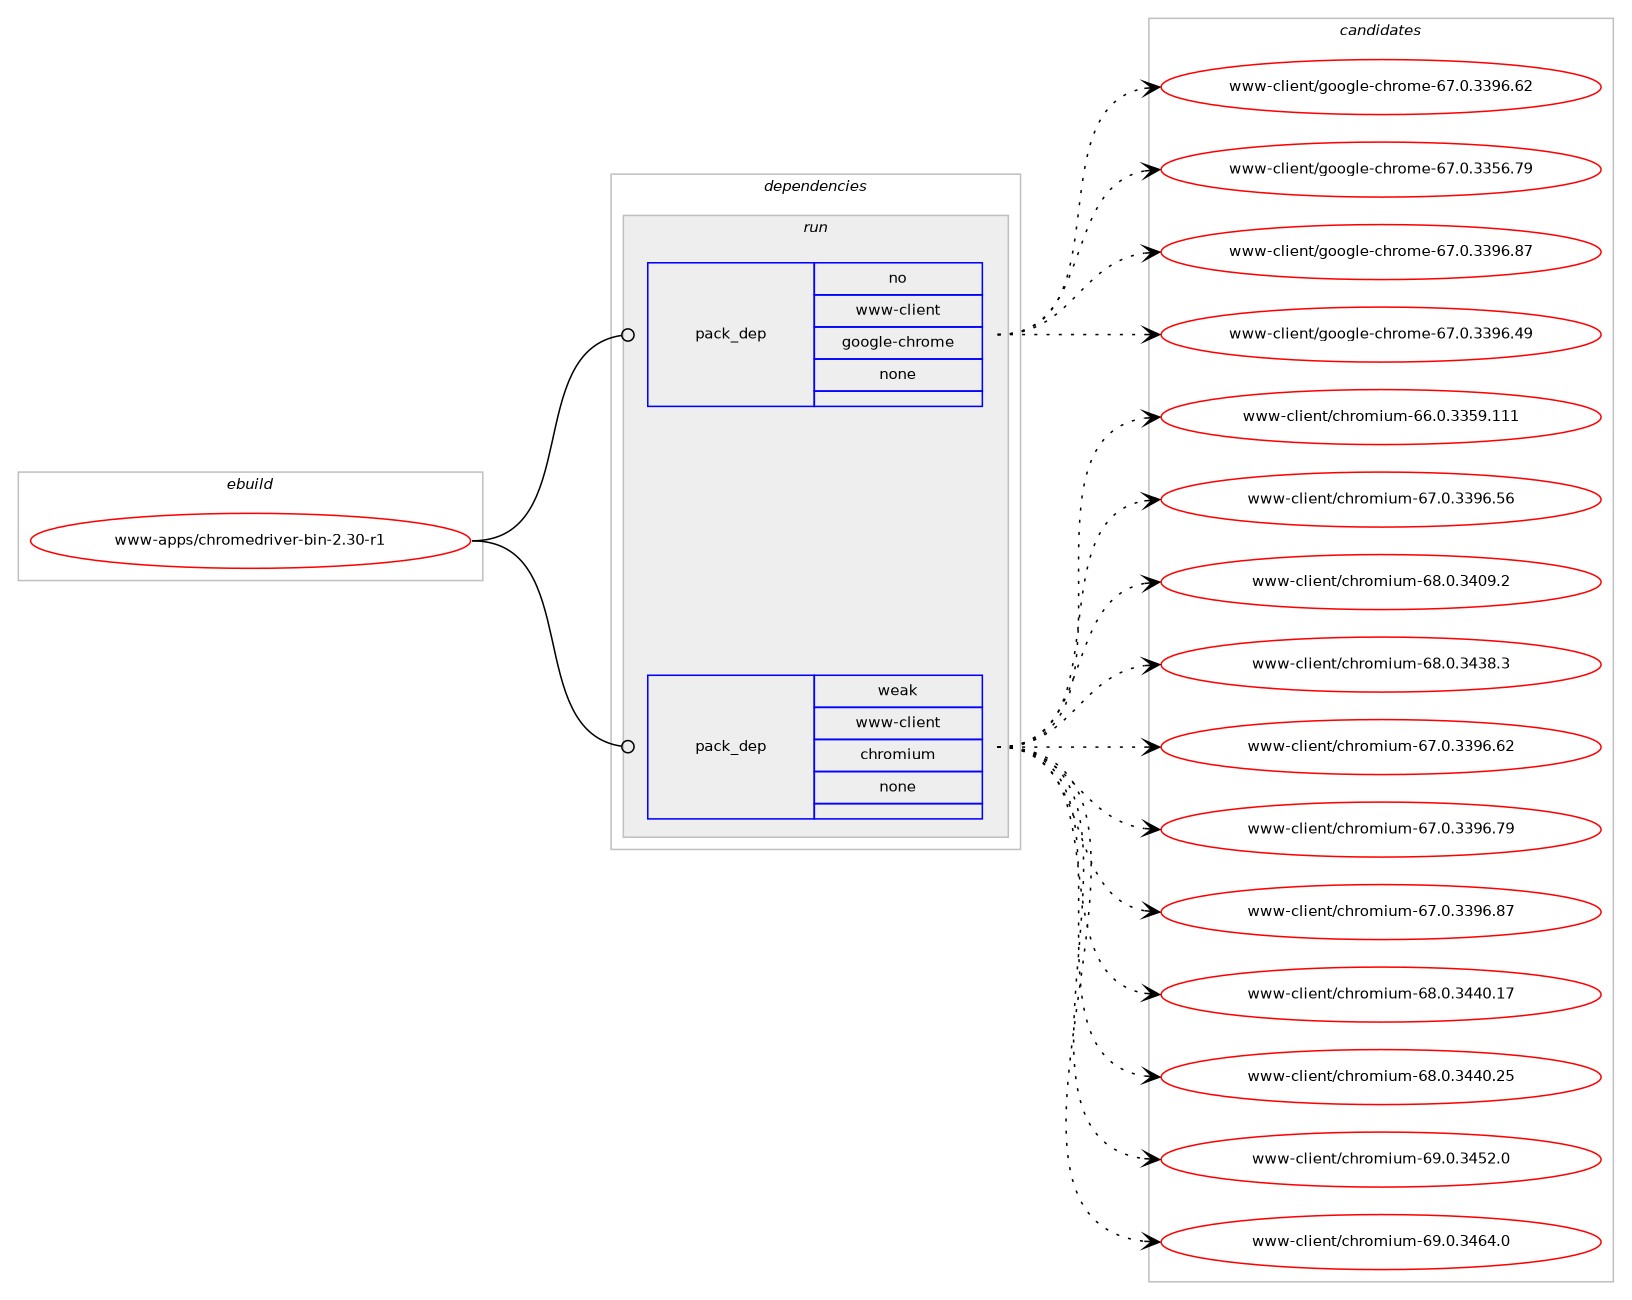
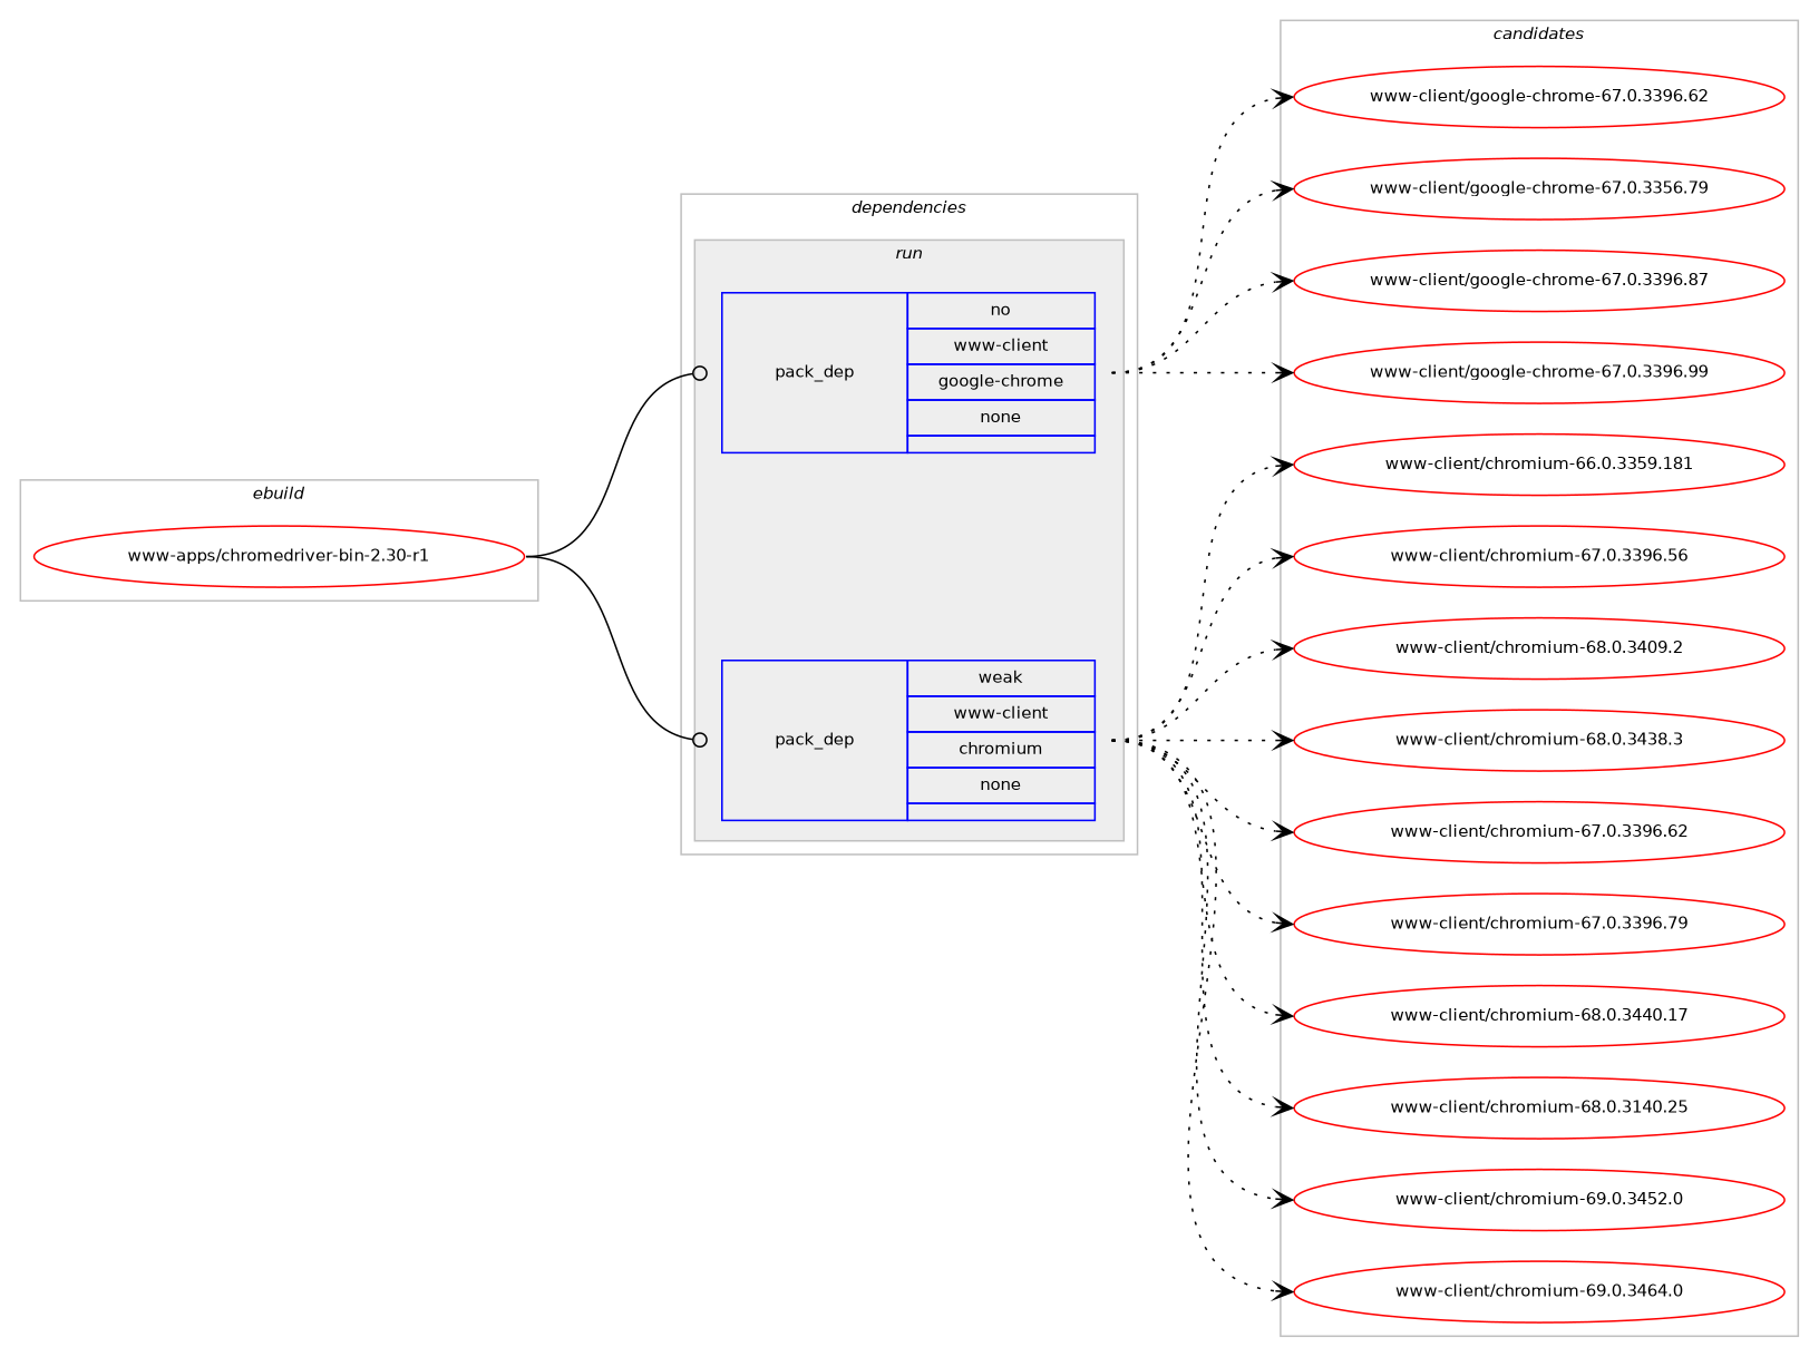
  digraph {
    compound=true
    concentrate=true
    fontname=Helvetica
    fontsize=10
    newrank=true
    rankdir=LR
    ranksep=1.5
    node [color=red fontname=Helvetica fontsize=10]
    edge [arrowhead=vee headport=w style=dotted tailport=e weight=100]
    n1 [label="www-apps/chromedriver-bin-2.30-r1" width=4]
    n2 [color=blue label=<<TABLE BORDER="0" CELLBORDER="1" CELLSPACING="0" CELLPADDING="4" WIDTH="220"><TR><TD ROWSPAN="6" CELLPADDING="30">pack_dep</TD></TR><TR><TD WIDTH="110">no</TD></TR><TR><TD>www-client</TD></TR><TR><TD>google-chrome</TD></TR><TR><TD>none</TD></TR><TR><TD></TD></TR></TABLE>> shape=none]
    n3 [color=blue label=<<TABLE BORDER="0" CELLBORDER="1" CELLSPACING="0" CELLPADDING="4" WIDTH="220"><TR><TD ROWSPAN="6" CELLPADDING="30">pack_dep</TD></TR><TR><TD WIDTH="110">weak</TD></TR><TR><TD>www-client</TD></TR><TR><TD>chromium</TD></TR><TR><TD>none</TD></TR><TR><TD></TD></TR></TABLE>> shape=none]
    n4 [label="www-client/google-chrome-67.0.3396.62" width=4]
    n5 [label="www-client/google-chrome-67.0.3356.79" width=4]
    n6 [label="www-client/google-chrome-67.0.3396.87" width=4]
-   n7 [label="www-client/google-chrome-67.0.3396.49" width=4]
-   n8 [label="www-client/chromium-66.0.3359.111" width=4]
+   n7 [label="www-client/google-chrome-67.0.3396.99" width=4]
+   n8 [label="www-client/chromium-66.0.3359.181" width=4]
    n9 [label="www-client/chromium-67.0.3396.56" width=4]
    n10 [label="www-client/chromium-68.0.3409.2" width=4]
    n11 [label="www-client/chromium-68.0.3438.3" width=4]
    n12 [label="www-client/chromium-67.0.3396.62" width=4]
    n13 [label="www-client/chromium-67.0.3396.79" width=4]
-   n14 [label="www-client/chromium-67.0.3396.87" width=4]
    n15 [label="www-client/chromium-68.0.3440.17" width=4]
-   n16 [label="www-client/chromium-68.0.3440.25" width=4]
+   n16 [label="www-client/chromium-68.0.3140.25" width=4]
    n17 [label="www-client/chromium-69.0.3452.0" width=4]
    n18 [label="www-client/chromium-69.0.3464.0" width=4]
    subgraph cluster_1 {
      color=gray
      label=<<i>ebuild</i>>
      rank=same
      n1
    }
    subgraph cluster_2 {
      color=gray
      label=<<i>dependencies</i>>
      subgraph cluster_3 {
        color=gray
        fillcolor="#eeeeee"
        label=<<i>compile</i>>
        style=filled
      }
      subgraph cluster_4 {
        color=gray
        fillcolor="#eeeeee"
        label=<<i>compile and run</i>>
        style=filled
      }
      subgraph cluster_5 {
        color=gray
        fillcolor="#eeeeee"
        label=<<i>run</i>>
        style=filled
        subgraph sub_6 {
          color=gray
          fillcolor="#eeeeee"
          label=<<i>run</i>>
          style=filled
          n2
        }
        subgraph sub_7 {
          color=gray
          fillcolor="#eeeeee"
          label=<<i>run</i>>
          style=filled
          n3
        }
      }
    }
    subgraph cluster_8 {
      color=gray
      label=<<i>candidates</i>>
      rank=same
      subgraph sub_9 {
        color=black
        label=<<i>candidates</i>>
        nodesep=1
        rank=same
        n4
        n5
        n6
        n7
      }
      subgraph sub_10 {
        color=black
        label=<<i>candidates</i>>
        nodesep=1
        rank=same
        n8
        n9
        n10
        n11
        n12
        n13
-       n14
        n15
        n16
        n17
        n18
      }
    }
    n1 -> n2 [arrowhead=odot style=solid weight=20]
    n1 -> n3 [arrowhead=odot style=solid weight=20]
    n2 -> n4
    n2 -> n5
    n2 -> n6
    n2 -> n7
    n3 -> n8
    n3 -> n9
    n3 -> n10
    n3 -> n11
    n3 -> n12
    n3 -> n13
-   n3 -> n14
    n3 -> n15
    n3 -> n16
    n3 -> n17
    n3 -> n18
  }
